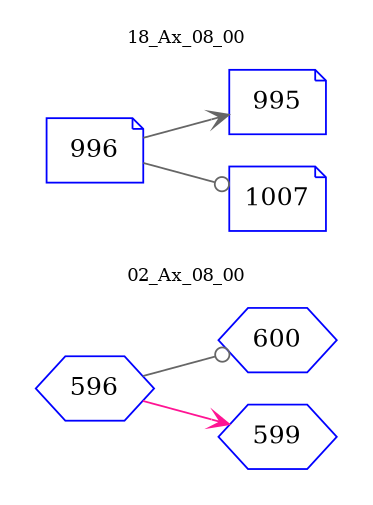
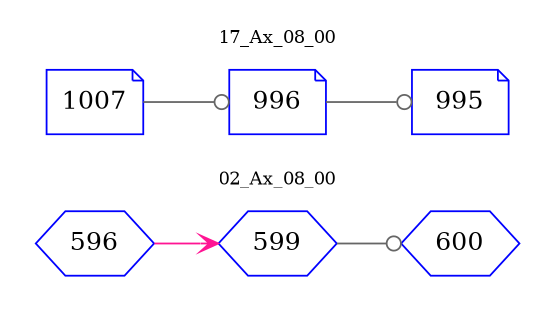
  digraph {
    rankdir=LR
    node [color=blue shape=hexagon]
    edge [arrowhead=vee color=gray40]
    n1 [label=596]
    n2 [label=599]
    n3 [label=600]
    n4 [label=1007 shape=note]
    n5 [label=996 shape=note]
    n6 [label=995 shape=note]
    subgraph cluster_1 {
      color=white
      fontsize=10
      label="02_Ax_08_00"
      n1
      n2
      n3
    }
    subgraph cluster_2 {
      color=white
      fontsize=10
-     label="18_Ax_08_00"
+     label="17_Ax_08_00"
      n4
      n5
      n6
    }
    n1 -> n2 [color=deeppink]
-   n1 -> n3 [arrowhead=odot]
-   n5 -> n4 [arrowhead=odot]
-   n5 -> n6
+   n2 -> n3 [arrowhead=odot]
+   n4 -> n5 [arrowhead=odot]
+   n5 -> n6 [arrowhead=odot]
  }
